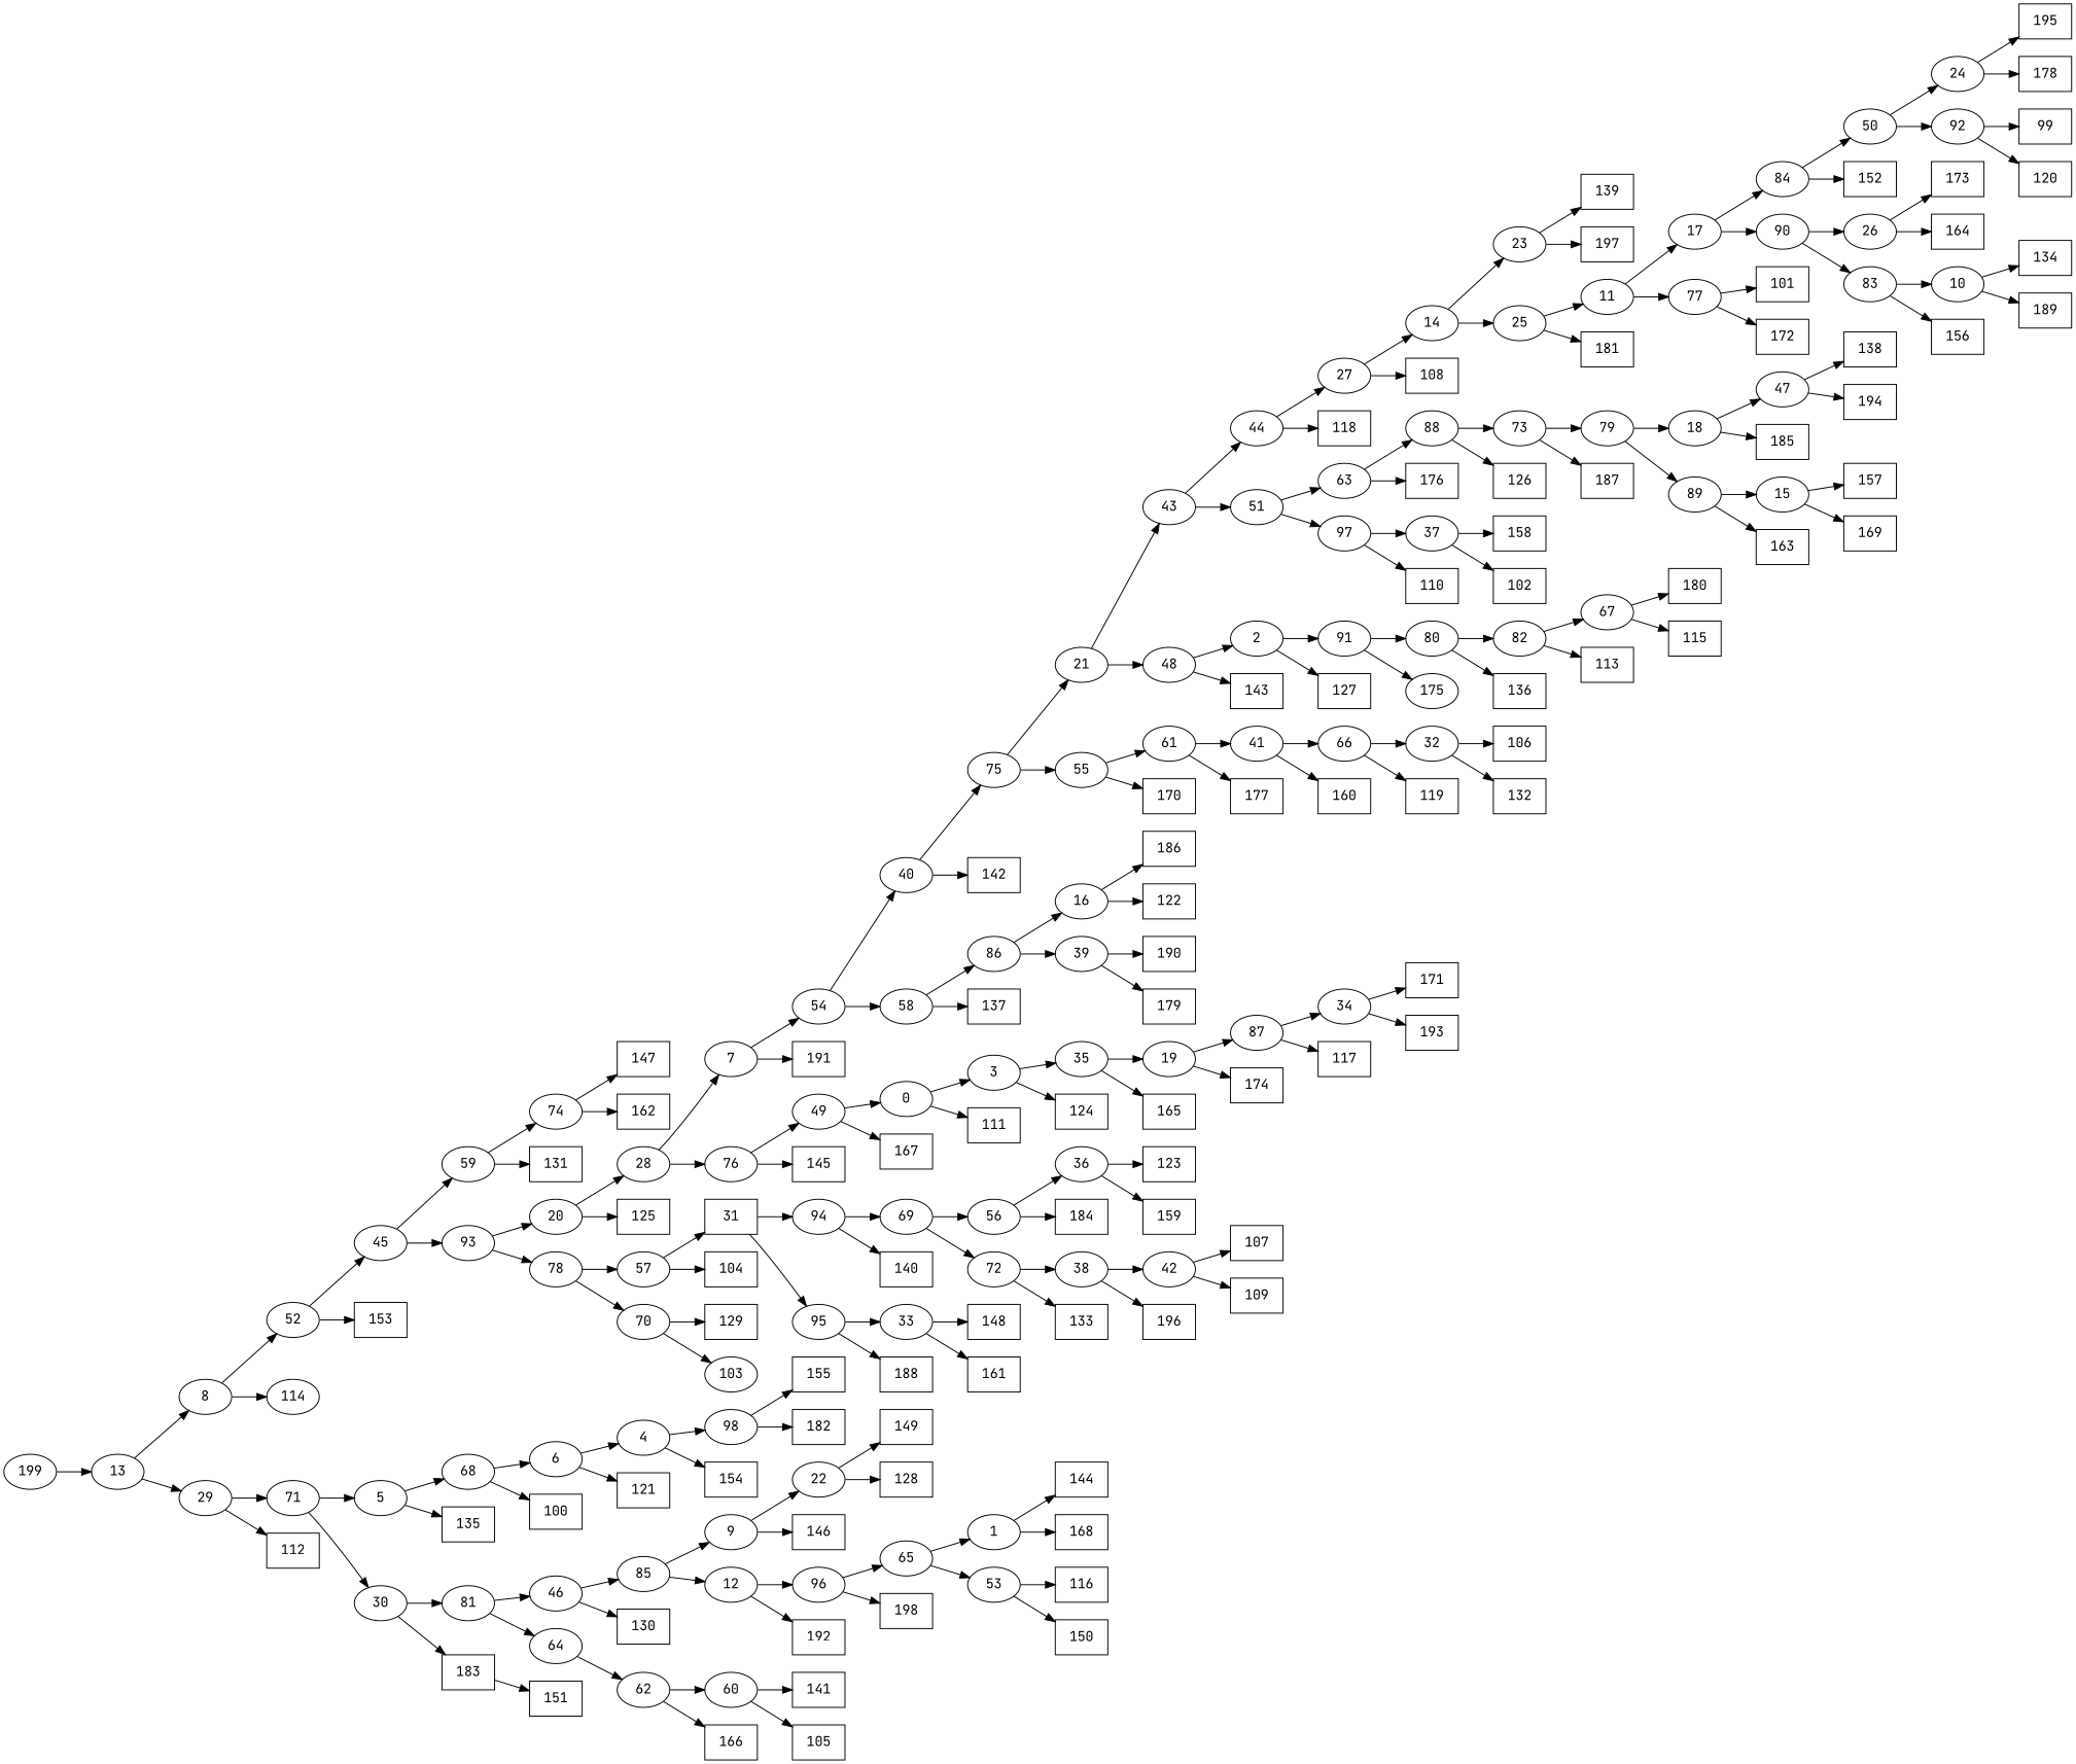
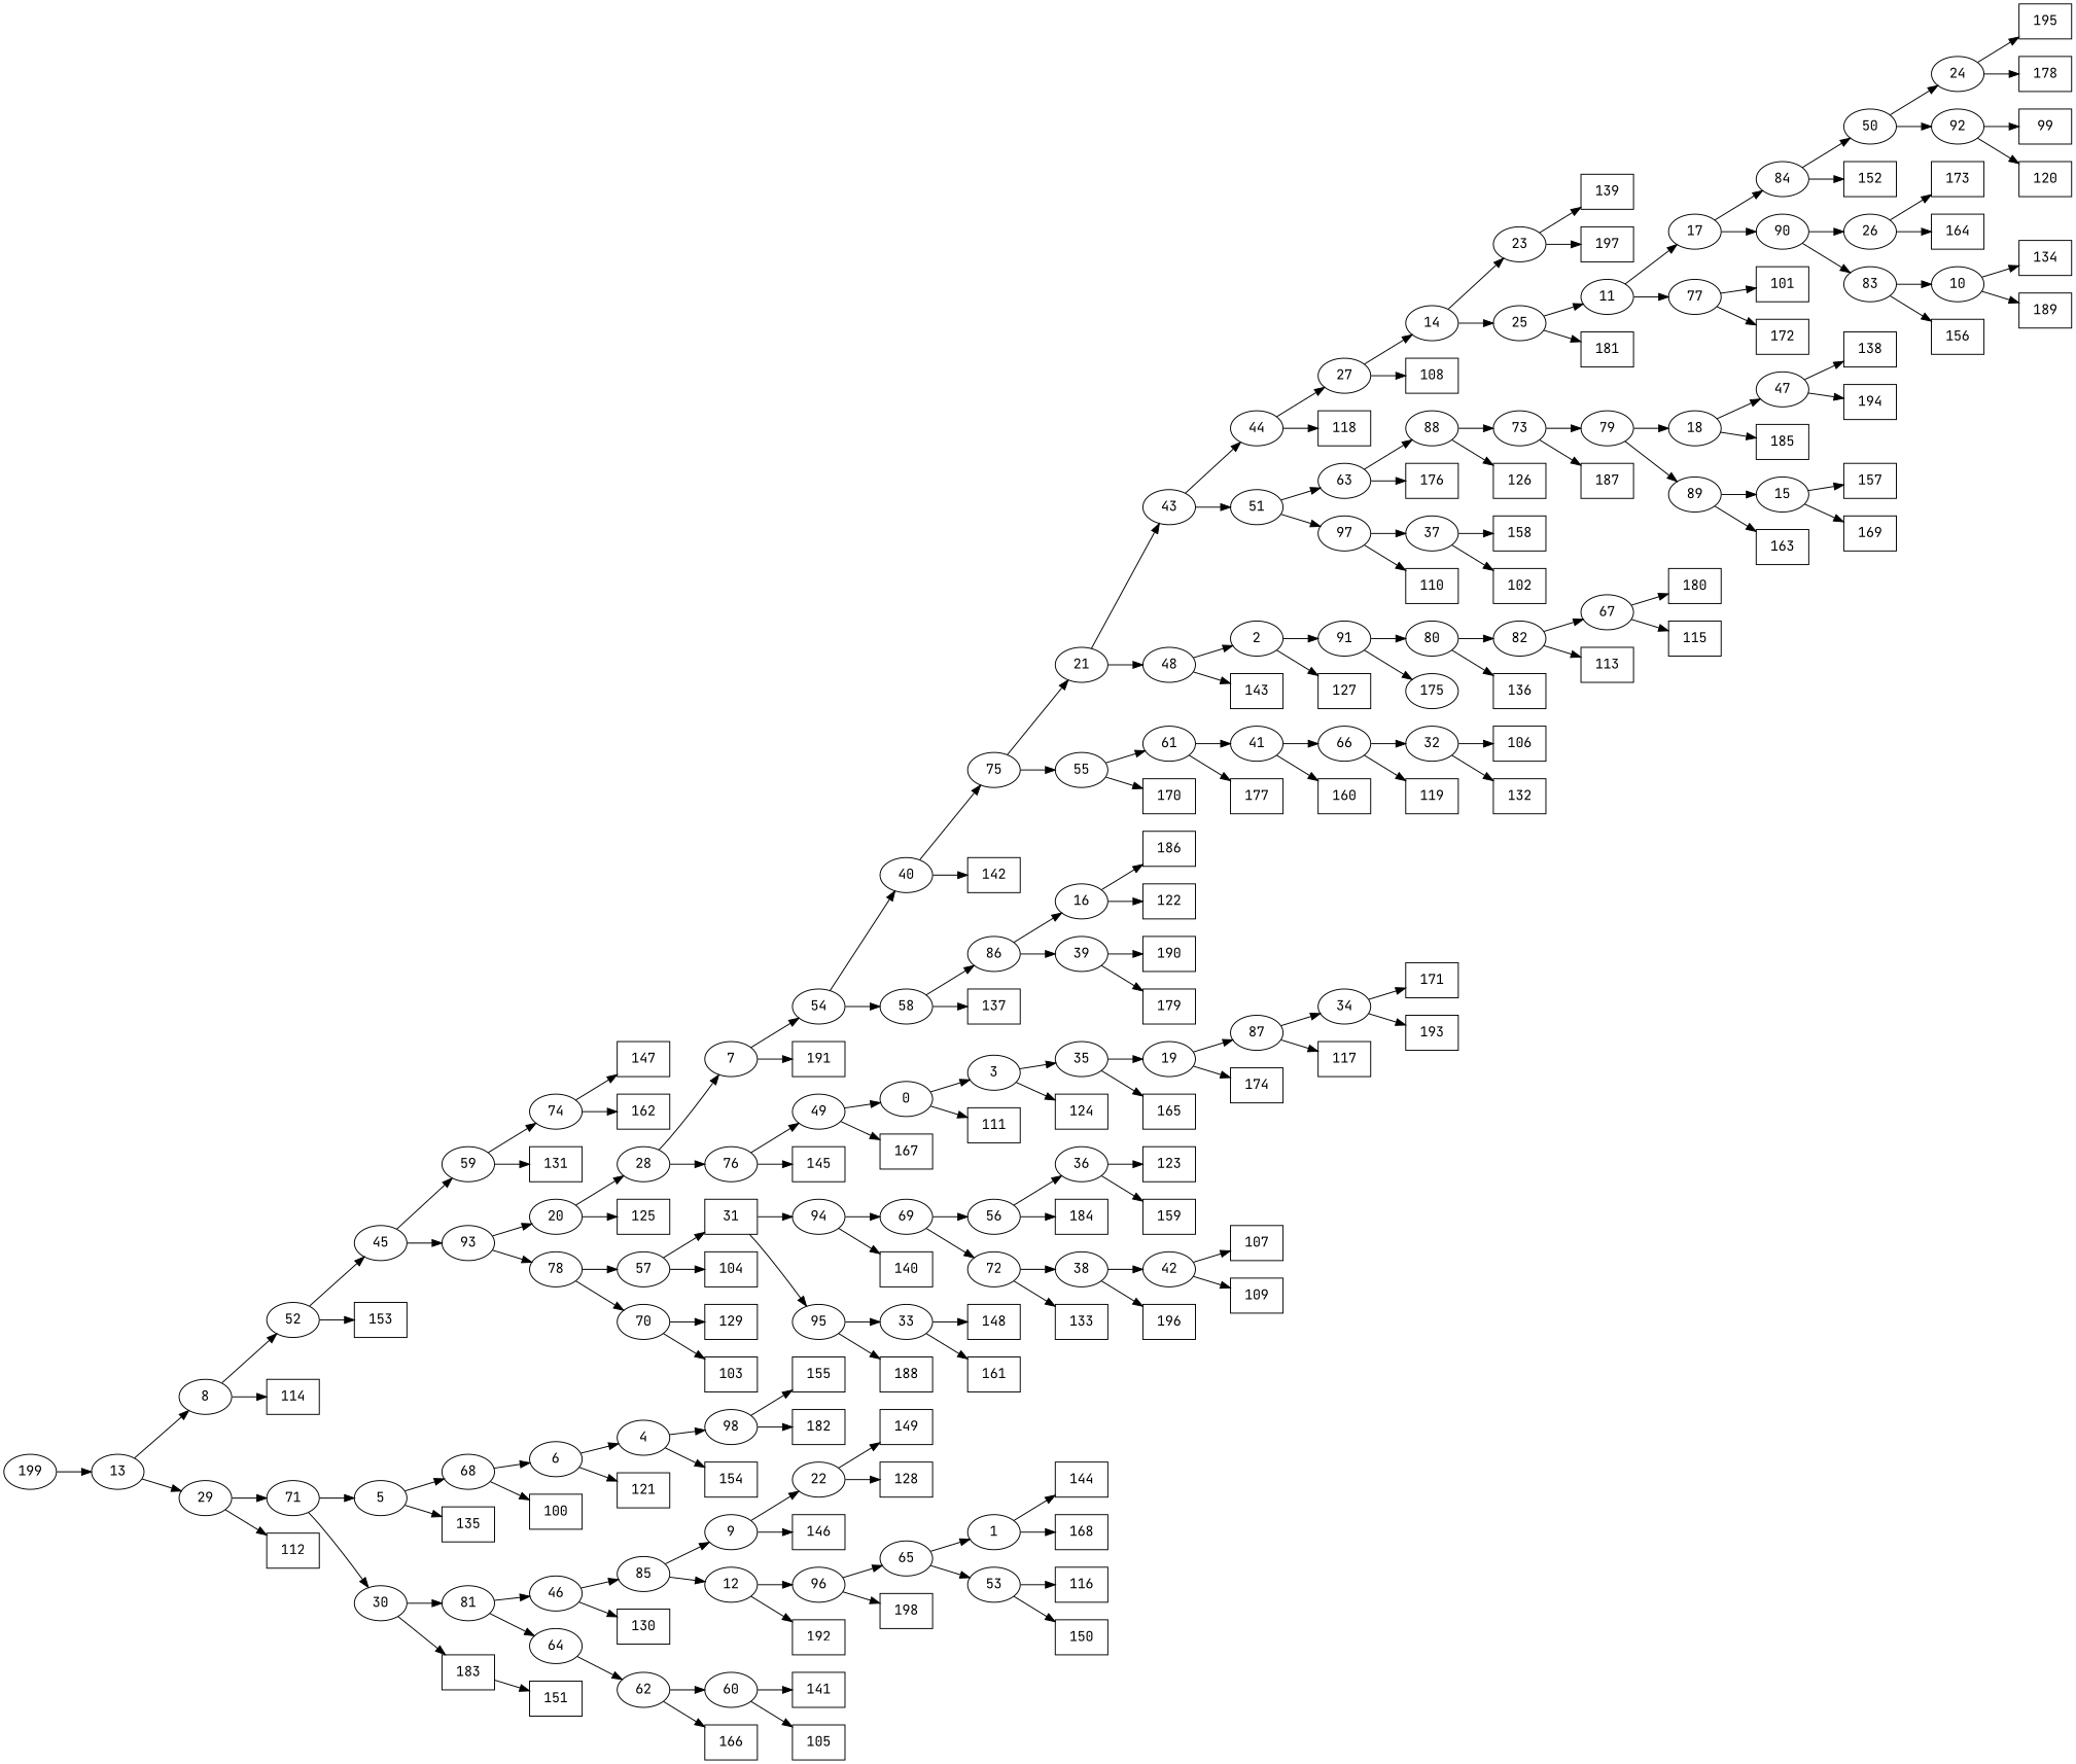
  digraph {
    fontname="JetBrains Mono"
    rankdir=LR
    node [fontname="JetBrains Mono" shape=box]
    edge [fontname="JetBrains Mono"]
    n1 [label=0 shape=""]
    n2 [label=3 shape=""]
    n3 [label=111]
    n4 [label=35 shape=""]
    n5 [label=124]
    n6 [label=1 shape=""]
    n7 [label=144]
    n8 [label=168]
    n9 [label=2 shape=""]
    n10 [label=91 shape=""]
    n11 [label=127]
    n12 [label=80 shape=""]
    n13 [label=175 shape=ellipse]
    n14 [label=19 shape=""]
    n15 [label=165]
    n16 [label=4 shape=""]
    n17 [label=98 shape=""]
    n18 [label=154]
    n19 [label=155]
    n20 [label=182]
    n21 [label=5 shape=""]
    n22 [label=68 shape=""]
    n23 [label=135]
    n24 [label=6 shape=""]
    n25 [label=100]
    n26 [label=121]
    n27 [label=7 shape=""]
    n28 [label=54 shape=""]
    n29 [label=191]
    n30 [label=40 shape=""]
    n31 [label=58 shape=""]
    n32 [label=8 shape=""]
    n33 [label=52 shape=""]
-   n34 [label=114 shape=ellipse]
+   n34 [label=114]
    n35 [label=45 shape=""]
    n36 [label=153]
    n37 [label=9 shape=""]
    n38 [label=22 shape=""]
    n39 [label=146]
    n40 [label=149]
    n41 [label=128]
    n42 [label=10 shape=""]
    n43 [label=134]
    n44 [label=189]
    n45 [label=11 shape=""]
    n46 [label=17 shape=""]
    n47 [label=77 shape=""]
    n48 [label=84 shape=""]
    n49 [label=90 shape=""]
    n50 [label=101]
    n51 [label=172]
    n52 [label=12 shape=""]
    n53 [label=96 shape=""]
    n54 [label=192]
    n55 [label=65 shape=""]
    n56 [label=198]
    n57 [label=13 shape=""]
    n58 [label=29 shape=""]
    n59 [label=71 shape=""]
    n60 [label=112]
    n61 [label=14 shape=""]
    n62 [label=23 shape=""]
    n63 [label=25 shape=""]
    n64 [label=139]
    n65 [label=197]
    n66 [label=181]
    n67 [label=15 shape=""]
    n68 [label=157]
    n69 [label=169]
    n70 [label=16 shape=""]
    n71 [label=186]
    n72 [label=122]
    n73 [label=50 shape=""]
    n74 [label=152]
    n75 [label=26 shape=""]
    n76 [label=83 shape=""]
    n77 [label=18 shape=""]
    n78 [label=47 shape=""]
    n79 [label=185]
    n80 [label=138]
    n81 [label=194]
    n82 [label=87 shape=""]
    n83 [label=174]
    n84 [label=34 shape=""]
    n85 [label=117]
    n86 [label=20 shape=""]
    n87 [label=28 shape=""]
    n88 [label=125]
    n89 [label=76 shape=""]
    n90 [label=21 shape=""]
    n91 [label=43 shape=""]
    n92 [label=48 shape=""]
    n93 [label=44 shape=""]
    n94 [label=51 shape=""]
    n95 [label=143]
    n96 [label=24 shape=""]
    n97 [label=195]
    n98 [label=178]
    n99 [label=173]
    n100 [label=164]
    n101 [label=27 shape=""]
    n102 [label=108]
    n103 [label=49 shape=""]
    n104 [label=145]
    n105 [label=30 shape=""]
    n106 [label=81 shape=""]
    n107 [label=183]
    n108 [label=46 shape=""]
    n109 [label=64 shape=""]
    n110 [label=151]
    n111 [label=31]
    n112 [label=94 shape=""]
    n113 [label=95 shape=""]
    n114 [label=69 shape=""]
    n115 [label=140]
    n116 [label=33 shape=""]
    n117 [label=188]
    n118 [label=32 shape=""]
    n119 [label=106]
    n120 [label=132]
    n121 [label=148]
    n122 [label=161]
    n123 [label=171]
    n124 [label=193]
    n125 [label=36 shape=""]
    n126 [label=123]
    n127 [label=159]
    n128 [label=37 shape=""]
    n129 [label=158]
    n130 [label=102]
    n131 [label=38 shape=""]
    n132 [label=42 shape=""]
    n133 [label=196]
    n134 [label=107]
    n135 [label=109]
    n136 [label=39 shape=""]
    n137 [label=190]
    n138 [label=179]
    n139 [label=75 shape=""]
    n140 [label=142]
    n141 [label=55 shape=""]
    n142 [label=41 shape=""]
    n143 [label=66 shape=""]
    n144 [label=160]
    n145 [label=119]
    n146 [label=118]
    n147 [label=63 shape=""]
    n148 [label=97 shape=""]
    n149 [label=59 shape=""]
    n150 [label=93 shape=""]
    n151 [label=74 shape=""]
    n152 [label=131]
    n153 [label=78 shape=""]
    n154 [label=85 shape=""]
    n155 [label=130]
    n156 [label=167]
    n157 [label=92 shape=""]
    n158 [label=99]
    n159 [label=120]
    n160 [label=88 shape=""]
    n161 [label=176]
    n162 [label=110]
    n163 [label=53 shape=""]
    n164 [label=116]
    n165 [label=150]
    n166 [label=86 shape=""]
    n167 [label=137]
    n168 [label=61 shape=""]
    n169 [label=170]
    n170 [label=177]
    n171 [label=56 shape=""]
    n172 [label=184]
    n173 [label=57 shape=""]
    n174 [label=104]
    n175 [label=147]
    n176 [label=162]
    n177 [label=60 shape=""]
    n178 [label=141]
    n179 [label=105]
    n180 [label=62 shape=""]
    n181 [label=166]
    n182 [label=73 shape=""]
    n183 [label=126]
    n184 [label=67 shape=""]
    n185 [label=180]
    n186 [label=115]
    n187 [label=72 shape=""]
    n188 [label=133]
    n189 [label=70 shape=""]
    n190 [label=129]
-   n191 [label=103 shape=ellipse]
+   n191 [label=103]
    n192 [label=79 shape=""]
    n193 [label=187]
    n194 [label=89 shape=""]
    n195 [label=163]
    n196 [label=82 shape=""]
    n197 [label=136]
    n198 [label=113]
    n199 [label=156]
    n200 [label=199 shape=""]
    n1 -> n2
    n1 -> n3
    n2 -> n4
    n2 -> n5
    n4 -> n14
    n4 -> n15
    n6 -> n7
    n6 -> n8
    n9 -> n10
    n9 -> n11
    n10 -> n12
    n10 -> n13
    n12 -> n196
    n12 -> n197
    n14 -> n82
    n14 -> n83
    n16 -> n17
    n16 -> n18
    n17 -> n19
    n17 -> n20
    n21 -> n22
    n21 -> n23
    n22 -> n24
    n22 -> n25
    n24 -> n16
    n24 -> n26
    n27 -> n28
    n27 -> n29
    n28 -> n30
    n28 -> n31
    n30 -> n139
    n30 -> n140
    n31 -> n166
    n31 -> n167
    n32 -> n33
    n32 -> n34
    n33 -> n35
    n33 -> n36
    n35 -> n149
    n35 -> n150
    n37 -> n38
    n37 -> n39
    n38 -> n40
    n38 -> n41
    n42 -> n43
    n42 -> n44
    n45 -> n46
    n45 -> n47
    n46 -> n48
    n46 -> n49
    n47 -> n50
    n47 -> n51
    n48 -> n73
    n48 -> n74
    n49 -> n75
    n49 -> n76
    n52 -> n53
    n52 -> n54
    n53 -> n55
    n53 -> n56
    n55 -> n6
    n55 -> n163
    n57 -> n32
    n57 -> n58
    n58 -> n59
    n58 -> n60
    n59 -> n21
    n59 -> n105
    n61 -> n62
    n61 -> n63
    n62 -> n64
    n62 -> n65
    n63 -> n45
    n63 -> n66
    n67 -> n68
    n67 -> n69
    n70 -> n71
    n70 -> n72
    n73 -> n96
    n73 -> n157
    n75 -> n99
    n75 -> n100
    n76 -> n42
    n76 -> n199
    n77 -> n78
    n77 -> n79
    n78 -> n80
    n78 -> n81
    n82 -> n84
    n82 -> n85
    n84 -> n123
    n84 -> n124
    n86 -> n87
    n86 -> n88
    n87 -> n27
    n87 -> n89
    n89 -> n103
    n89 -> n104
    n90 -> n91
    n90 -> n92
    n91 -> n93
    n91 -> n94
    n92 -> n9
    n92 -> n95
    n93 -> n101
    n93 -> n146
    n94 -> n147
    n94 -> n148
    n96 -> n97
    n96 -> n98
    n101 -> n61
    n101 -> n102
    n103 -> n1
    n103 -> n156
    n105 -> n106
    n105 -> n107
    n106 -> n108
    n106 -> n109
    n107 -> n110
    n108 -> n154
    n108 -> n155
    n109 -> n180
    n111 -> n112
    n111 -> n113
    n112 -> n114
    n112 -> n115
    n113 -> n116
    n113 -> n117
    n114 -> n171
    n114 -> n187
    n116 -> n121
    n116 -> n122
    n118 -> n119
    n118 -> n120
    n125 -> n126
    n125 -> n127
    n128 -> n129
    n128 -> n130
    n131 -> n132
    n131 -> n133
    n132 -> n134
    n132 -> n135
    n136 -> n137
    n136 -> n138
    n139 -> n90
    n139 -> n141
    n141 -> n168
    n141 -> n169
    n142 -> n143
    n142 -> n144
    n143 -> n118
    n143 -> n145
    n147 -> n160
    n147 -> n161
    n148 -> n128
    n148 -> n162
    n149 -> n151
    n149 -> n152
    n150 -> n86
    n150 -> n153
    n151 -> n175
    n151 -> n176
    n153 -> n173
    n153 -> n189
    n154 -> n37
    n154 -> n52
    n157 -> n158
    n157 -> n159
    n160 -> n182
    n160 -> n183
    n163 -> n164
    n163 -> n165
    n166 -> n70
    n166 -> n136
    n168 -> n142
    n168 -> n170
    n171 -> n125
    n171 -> n172
    n173 -> n111
    n173 -> n174
    n177 -> n178
    n177 -> n179
    n180 -> n177
    n180 -> n181
    n182 -> n192
    n182 -> n193
    n184 -> n185
    n184 -> n186
    n187 -> n131
    n187 -> n188
    n189 -> n190
    n189 -> n191
    n192 -> n77
    n192 -> n194
    n194 -> n67
    n194 -> n195
    n196 -> n184
    n196 -> n198
    n200 -> n57
  }
